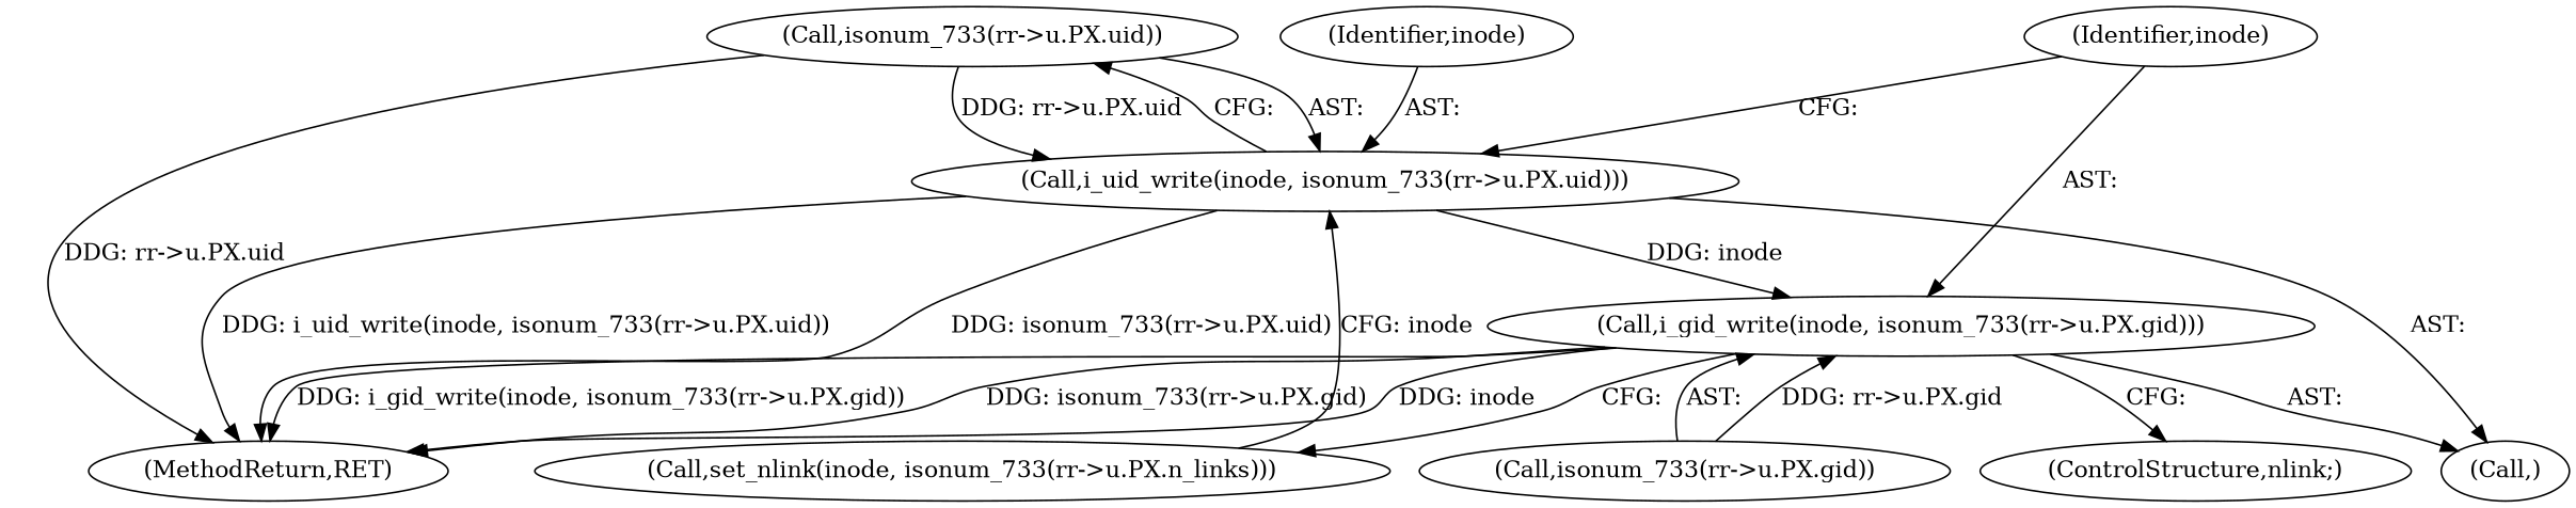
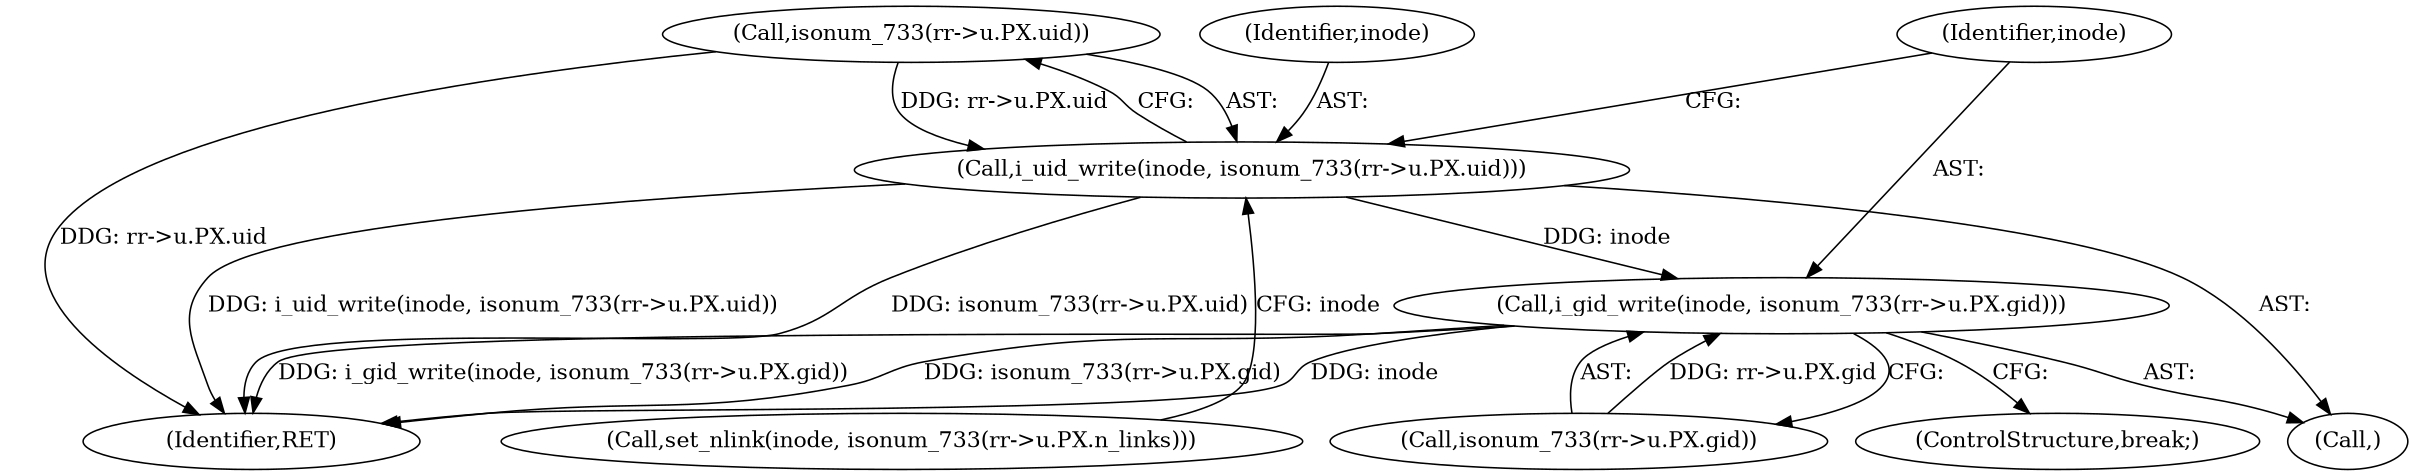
  digraph {
    n1 [label="(Call,isonum_733(rr->u.PX.uid))"]
    n2 [label="(Call,i_uid_write(inode, isonum_733(rr->u.PX.uid)))"]
-   n3 [label="(MethodReturn,RET)"]
+   n3 [label="(Identifier,RET)"]
    n4 [label="(Call,i_gid_write(inode, isonum_733(rr->u.PX.gid)))"]
    n5 [label="(Call,)"]
    n6 [label="(Call,isonum_733(rr->u.PX.gid))"]
-   n7 [label="(ControlStructure,nlink;)"]
+   n7 [label="(ControlStructure,break;)"]
    n8 [label="(Identifier,inode)"]
    n9 [label="(Call,set_nlink(inode, isonum_733(rr->u.PX.n_links)))"]
    n10 [label="(Identifier,inode)"]
    n1 -> n2 [label="AST: "]
    n1 -> n2 [label="DDG: rr->u.PX.uid"]
    n1 -> n3 [label="DDG: rr->u.PX.uid"]
    n2 -> n1 [label="CFG: "]
    n2 -> n3 [label="DDG: i_uid_write(inode, isonum_733(rr->u.PX.uid))"]
    n2 -> n3 [label="DDG: isonum_733(rr->u.PX.uid)"]
    n2 -> n4 [label="DDG: inode"]
    n2 -> n5 [label="AST: "]
    n4 -> n3 [label="DDG: i_gid_write(inode, isonum_733(rr->u.PX.gid))"]
    n4 -> n3 [label="DDG: isonum_733(rr->u.PX.gid)"]
    n4 -> n3 [label="DDG: inode"]
    n4 -> n5 [label="AST: "]
-   n4 -> n9 [label="CFG: "]
+   n4 -> n6 [label="CFG: "]
    n4 -> n7 [label="CFG: "]
    n6 -> n4 [label="AST: "]
    n6 -> n4 [label="DDG: rr->u.PX.gid"]
    n8 -> n2 [label="AST: "]
    n9 -> n2 [label="CFG: inode"]
    n10 -> n2 [label="CFG: "]
    n10 -> n4 [label="AST: "]
  }
